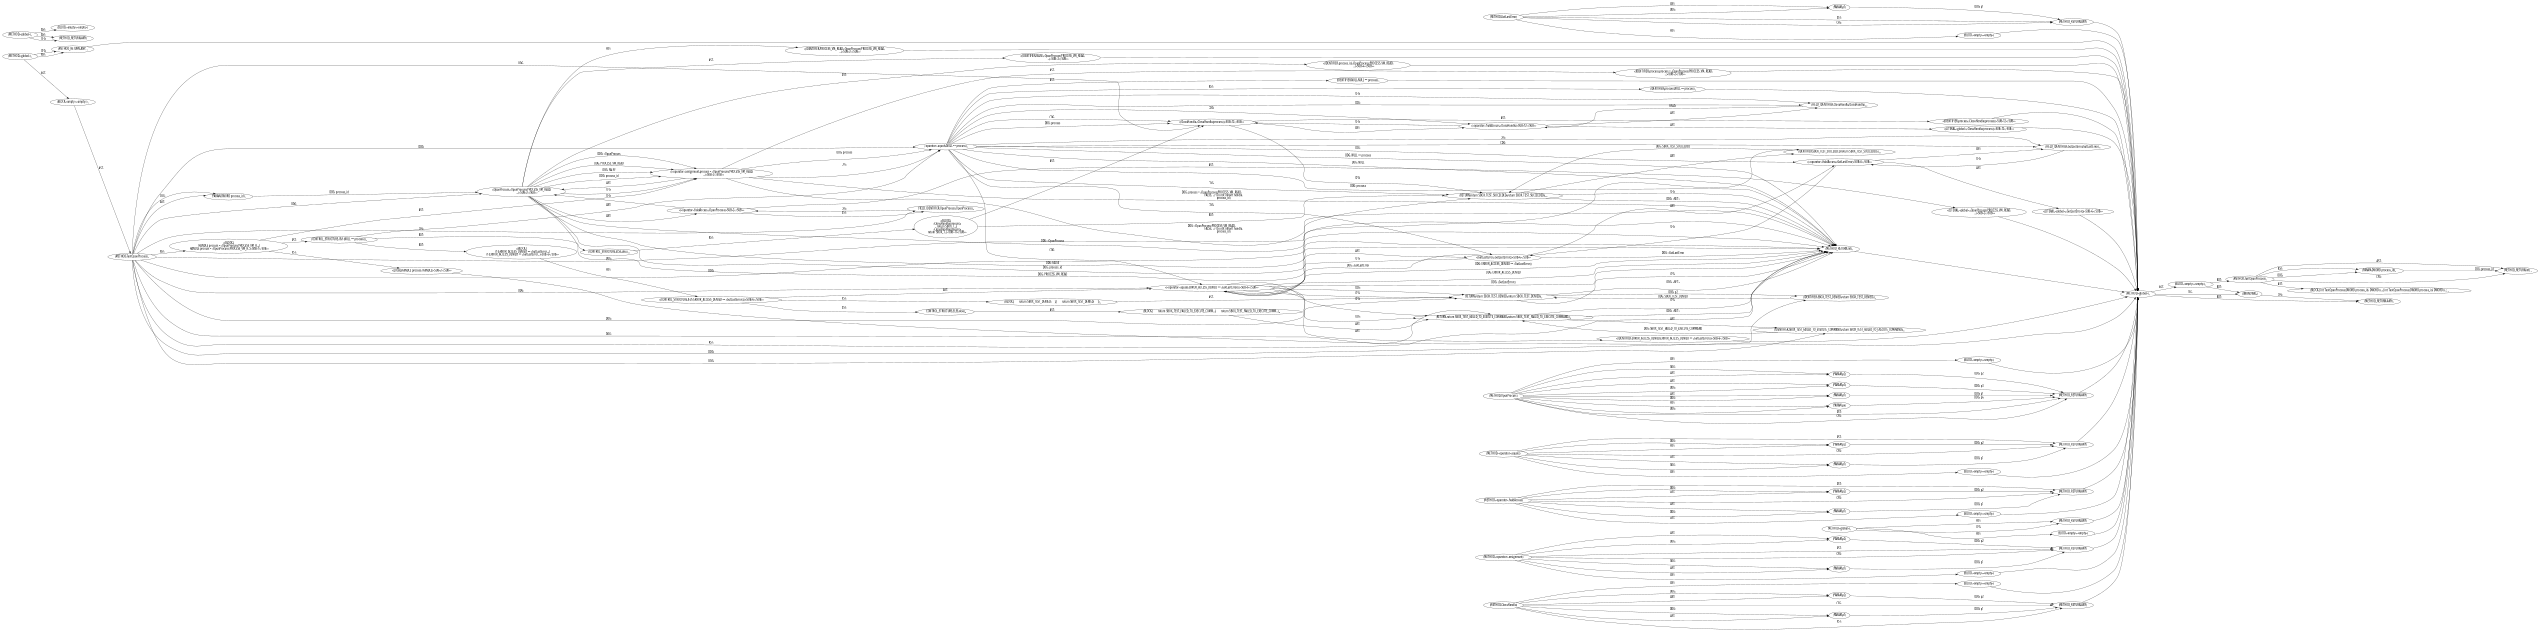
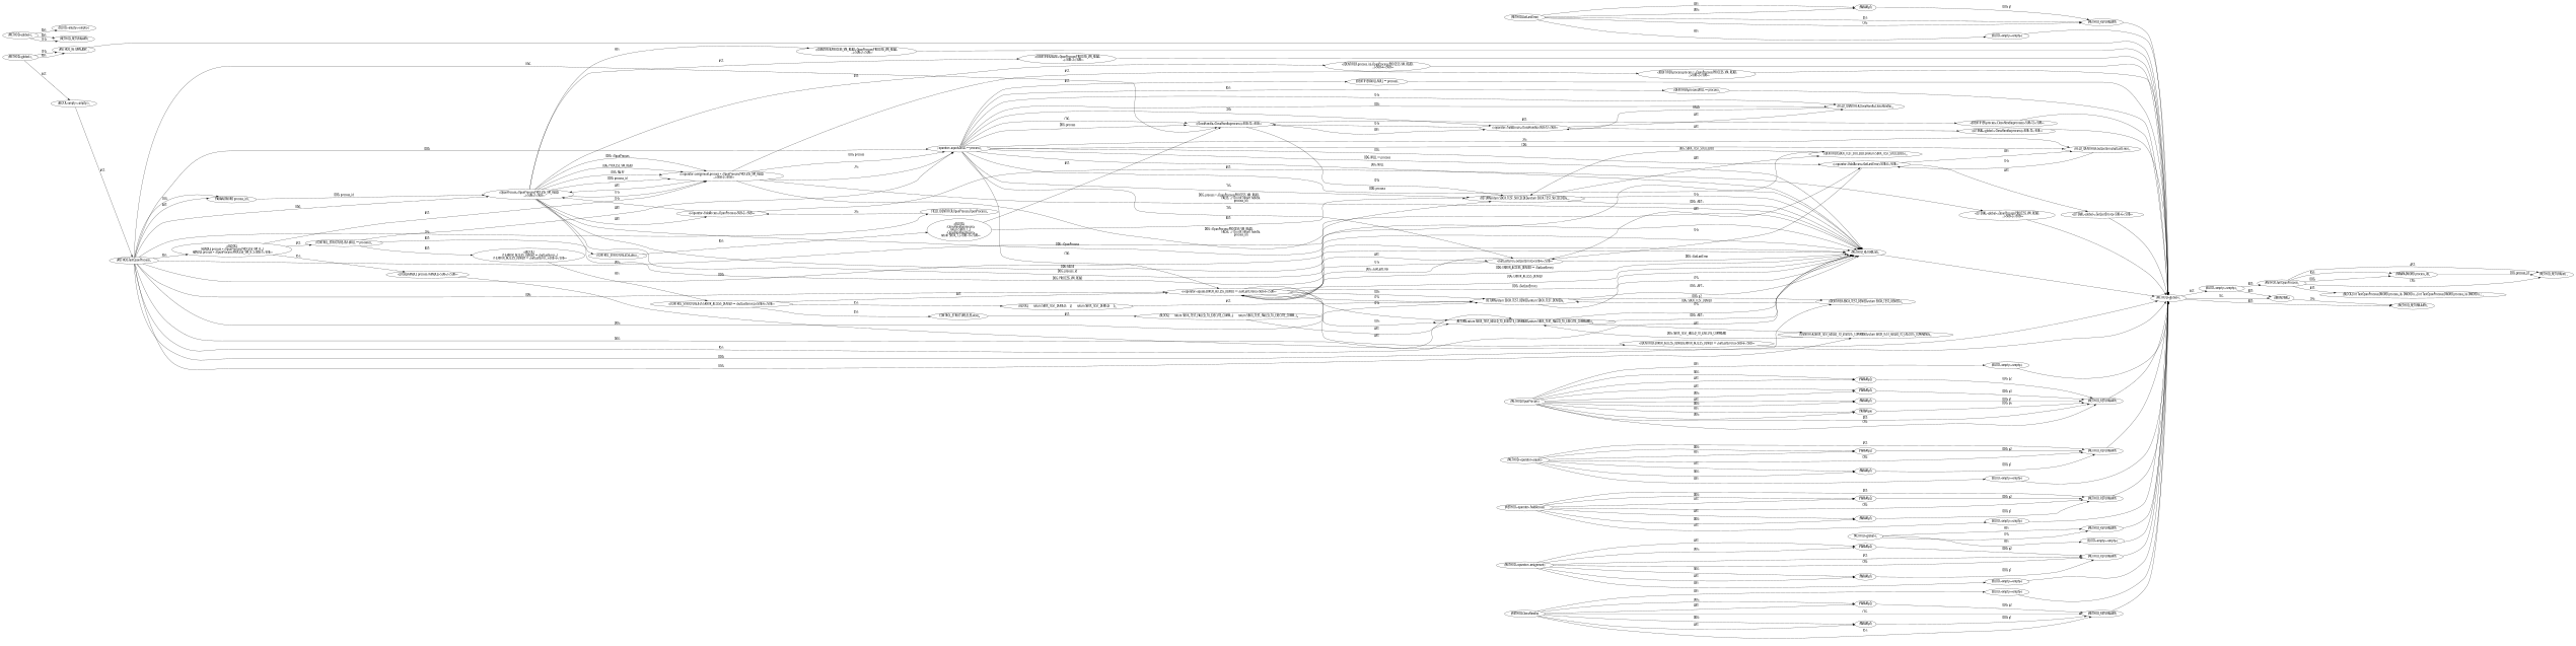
  digraph {
    fontname="Fira Sans"
    rankdir=LR
    node [fontname="Fira Sans"]
    edge [fontname="Fira Sans"]
    n1 [label=<(METHOD,GetLastError)>]
    n2 [label=<(PARAM,p1)>]
    n3 [label=<(BLOCK,&lt;empty&gt;,&lt;empty&gt;)>]
    n4 [label=<(METHOD_RETURN,ANY)>]
    n5 [label=<(METHOD,&lt;global&gt;)<SUB>1</SUB>>]
    n6 [label=<(BLOCK,&lt;empty&gt;,&lt;empty&gt;)<SUB>1</SUB>>]
    n7 [label=<(UNKNOWN,,)>]
    n8 [label=<(METHOD_RETURN,ANY)<SUB>1</SUB>>]
    n9 [label=<(METHOD,&lt;global&gt;)<SUB>1</SUB>>]
    n10 [label=<(BLOCK,&lt;empty&gt;,&lt;empty&gt;)<SUB>1</SUB>>]
    n11 [label=<(METHOD_RETURN,ANY)<SUB>1</SUB>>]
    n12 [label=<(METHOD,TestOpenProcess)<SUB>1</SUB>>]
    n13 [label=<(PARAM,DWORD process_id)<SUB>1</SUB>>]
    n14 [label="<(BLOCK,{\n  HANDLE process = ::OpenProcess(PROCESS_VM_R...,{\n  HANDLE process = ::OpenProcess(PROCESS_VM_R...)<SUB>1</SUB>>"]
    n15 [label="<(OpenProcess,::OpenProcess(PROCESS_VM_READ,\n                ...)<SUB>2</SUB>>"]
    n16 [label=<(FIELD_IDENTIFIER,OpenProcess,OpenProcess)<SUB>2</SUB>>]
    n17 [label=<(&lt;operator&gt;.equals,NULL == process)<SUB>5</SUB>>]
    n18 [label="<(&lt;operator&gt;.equals,ERROR_ACCESS_DENIED == ::GetLastError())<SUB>6</SUB>>"]
    n19 [label=<(RETURN,return SBOX_TEST_DENIED;,return SBOX_TEST_DENIED;)<SUB>7</SUB>>]
    n20 [label=<(IDENTIFIER,SBOX_TEST_DENIED,return SBOX_TEST_DENIED;)<SUB>7</SUB>>]
    n21 [label=<(RETURN,return SBOX_TEST_FAILED_TO_EXECUTE_COMMAND;,return SBOX_TEST_FAILED_TO_EXECUTE_COMMAND;)<SUB>9</SUB>>]
    n22 [label=<(IDENTIFIER,SBOX_TEST_FAILED_TO_EXECUTE_COMMAND,return SBOX_TEST_FAILED_TO_EXECUTE_COMMAND;)<SUB>9</SUB>>]
    n23 [label="<(CloseHandle,::CloseHandle(process))<SUB>12</SUB>>"]
    n24 [label=<(RETURN,return SBOX_TEST_SUCCEEDED;,return SBOX_TEST_SUCCEEDED;)<SUB>13</SUB>>]
    n25 [label=<(IDENTIFIER,SBOX_TEST_SUCCEEDED,return SBOX_TEST_SUCCEEDED;)<SUB>13</SUB>>]
    n26 [label=<(METHOD_RETURN,int)<SUB>1</SUB>>]
    n27 [label="<(LOCAL,HANDLE process: HANDLE)<SUB>2</SUB>>"]
    n28 [label="<(&lt;operator&gt;.assignment,process = ::OpenProcess(PROCESS_VM_READ,\n      ...)<SUB>2</SUB>>"]
    n29 [label=<(CONTROL_STRUCTURE,IF,if (NULL == process))<SUB>5</SUB>>]
    n30 [label="<(&lt;operator&gt;.fieldAccess,::OpenProcess)<SUB>2</SUB>>"]
    n31 [label="<(IDENTIFIER,PROCESS_VM_READ,::OpenProcess(PROCESS_VM_READ,\n                ...)<SUB>2</SUB>>"]
    n32 [label="<(IDENTIFIER,FALSE,::OpenProcess(PROCESS_VM_READ,\n                ...)<SUB>3</SUB>>"]
    n33 [label="<(IDENTIFIER,process_id,::OpenProcess(PROCESS_VM_READ,\n                ...)<SUB>4</SUB>>"]
    n34 [label=<(IDENTIFIER,NULL,NULL == process)<SUB>5</SUB>>]
    n35 [label=<(IDENTIFIER,process,NULL == process)<SUB>5</SUB>>]
    n36 [label="<(GetLastError,::GetLastError())<SUB>6</SUB>>"]
    n37 [label="<(&lt;operator&gt;.fieldAccess,::GetLastError)<SUB>6</SUB>>"]
    n38 [label=<(FIELD_IDENTIFIER,GetLastError,GetLastError)<SUB>6</SUB>>]
    n39 [label="<(&lt;operator&gt;.fieldAccess,::CloseHandle)<SUB>12</SUB>>"]
-   n40 [label=<(FIELD_IDENTIFIER,CloseHandle,CloseHandle)<SUB>22</SUB>>]
+   n40 [label=<(FIELD_IDENTIFIER,CloseHandle,CloseHandle)<SUB>12</SUB>>]
    n41 [label="<(IDENTIFIER,ERROR_ACCESS_DENIED,ERROR_ACCESS_DENIED == ::GetLastError())<SUB>6</SUB>>"]
    n42 [label="<(IDENTIFIER,process,::CloseHandle(process))<SUB>12</SUB>>"]
    n43 [label="<(IDENTIFIER,process,process = ::OpenProcess(PROCESS_VM_READ,\n      ...)<SUB>2</SUB>>"]
    n44 [label="<(BLOCK,{\n    if (ERROR_ACCESS_DENIED == ::GetLastError...,{\n    if (ERROR_ACCESS_DENIED == ::GetLastError...)<SUB>5</SUB>>"]
    n45 [label=<(CONTROL_STRUCTURE,ELSE,else)<SUB>11</SUB>>]
    n46 [label="<(LITERAL,&lt;global&gt;,::OpenProcess(PROCESS_VM_READ,\n                ...)<SUB>2</SUB>>"]
    n47 [label="<(CONTROL_STRUCTURE,IF,if (ERROR_ACCESS_DENIED == ::GetLastError()))<SUB>6</SUB>>"]
    n48 [label="<(BLOCK,{\n    ::CloseHandle(process);\n    return SBOX_T...,{\n    ::CloseHandle(process);\n    return SBOX_T...)<SUB>11</SUB>>"]
    n49 [label="<(LITERAL,&lt;global&gt;,::GetLastError())<SUB>6</SUB>>"]
    n50 [label="<(LITERAL,&lt;global&gt;,::CloseHandle(process))<SUB>12</SUB>>"]
    n51 [label=<(BLOCK,{       return SBOX_TEST_DENIED;     },{       return SBOX_TEST_DENIED;     })<SUB>6</SUB>>]
    n52 [label=<(CONTROL_STRUCTURE,ELSE,else)<SUB>8</SUB>>]
    n53 [label=<(BLOCK,{       return SBOX_TEST_FAILED_TO_EXECUTE_COMM...,{       return SBOX_TEST_FAILED_TO_EXECUTE_COMM...)<SUB>8</SUB>>]
    n54 [label=<(METHOD,OpenProcess)>]
    n55 [label=<(PARAM,p1)>]
    n56 [label=<(PARAM,p2)>]
    n57 [label=<(PARAM,p3)>]
    n58 [label=<(PARAM,p4)>]
    n59 [label=<(BLOCK,&lt;empty&gt;,&lt;empty&gt;)>]
    n60 [label=<(METHOD_RETURN,ANY)>]
    n61 [label=<(METHOD,&lt;operator&gt;.equals)>]
    n62 [label=<(PARAM,p1)>]
    n63 [label=<(PARAM,p2)>]
    n64 [label=<(BLOCK,&lt;empty&gt;,&lt;empty&gt;)>]
    n65 [label=<(METHOD_RETURN,ANY)>]
    n66 [label=<(METHOD,&lt;operator&gt;.fieldAccess)>]
    n67 [label=<(PARAM,p1)>]
    n68 [label=<(PARAM,p2)>]
    n69 [label=<(BLOCK,&lt;empty&gt;,&lt;empty&gt;)>]
    n70 [label=<(METHOD_RETURN,ANY)>]
    n71 [label=<(METHOD,&lt;operator&gt;.assignment)>]
    n72 [label=<(PARAM,p1)>]
    n73 [label=<(PARAM,p2)>]
    n74 [label=<(BLOCK,&lt;empty&gt;,&lt;empty&gt;)>]
    n75 [label=<(METHOD_RETURN,ANY)>]
    n76 [label=<(METHOD,&lt;global&gt;)<SUB>1</SUB>>]
    n77 [label=<(BLOCK,&lt;empty&gt;,&lt;empty&gt;)>]
    n78 [label=<(METHOD_RETURN,ANY)>]
    n79 [label=<(METHOD,CloseHandle)>]
    n80 [label=<(PARAM,p1)>]
    n81 [label=<(PARAM,p2)>]
    n82 [label=<(BLOCK,&lt;empty&gt;,&lt;empty&gt;)>]
    n83 [label=<(METHOD_RETURN,ANY)>]
    n84 [label=<(METHOD,TestOpenProcess)<SUB>1</SUB>>]
    n85 [label=<(PARAM,DWORD process_id)<SUB>1</SUB>>]
    n86 [label=<(BLOCK,{ int TestOpenProcess(DWORD process_id, DWORD a...,{ int TestOpenProcess(DWORD process_id, DWORD a...)<SUB>1</SUB>>]
    n87 [label=<(METHOD_RETURN,int)<SUB>1</SUB>>]
    n88 [label=<(METHOD,&lt;global&gt;)<SUB>1</SUB>>]
    n89 [label=<(BLOCK,&lt;empty&gt;,&lt;empty&gt;)>]
    n90 [label=<(METHOD_RETURN,ANY)>]
    n1 -> n2 [label="AST: "]
    n1 -> n2 [label="DDG: "]
    n1 -> n3 [label="AST: "]
    n1 -> n4 [label="AST: "]
    n1 -> n4 [label="CFG: "]
    n2 -> n4 [label="DDG: p1"]
    n3 -> n5
    n4 -> n5
    n5 -> n6 [label="AST: "]
    n5 -> n7 [label="CFG: "]
    n5 -> n8 [label="AST: "]
    n6 -> n7 [label="AST: "]
    n6 -> n84 [label="AST: "]
    n7 -> n8 [label="CFG: "]
    n9 -> n10 [label="AST: "]
    n9 -> n11 [label="AST: "]
    n9 -> n11 [label="CFG: "]
    n10 -> n12 [label="AST: "]
    n11 -> n5
    n12 -> n13 [label="AST: "]
    n12 -> n13 [label="DDG: "]
    n12 -> n14 [label="AST: "]
    n12 -> n15 [label="DDG: "]
    n12 -> n16 [label="CFG: "]
    n12 -> n17 [label="DDG: "]
    n12 -> n18 [label="DDG: "]
    n12 -> n19 [label="DDG: "]
    n12 -> n20 [label="DDG: "]
    n12 -> n21 [label="DDG: "]
    n12 -> n22 [label="DDG: "]
    n12 -> n23 [label="DDG: "]
    n12 -> n24 [label="DDG: "]
    n12 -> n25 [label="DDG: "]
    n12 -> n26 [label="AST: "]
    n13 -> n15 [label="DDG: process_id"]
    n14 -> n27 [label="AST: "]
    n14 -> n28 [label="AST: "]
    n14 -> n29 [label="AST: "]
    n15 -> n26 [label="DDG: ::OpenProcess"]
    n15 -> n26 [label="DDG: FALSE"]
    n15 -> n26 [label="DDG: process_id"]
    n15 -> n26 [label="DDG: PROCESS_VM_READ"]
    n15 -> n28 [label="CFG: "]
    n15 -> n28 [label="DDG: ::OpenProcess"]
    n15 -> n28 [label="DDG: PROCESS_VM_READ"]
    n15 -> n28 [label="DDG: FALSE"]
    n15 -> n28 [label="DDG: process_id"]
    n15 -> n30 [label="AST: "]
    n15 -> n31 [label="AST: "]
    n15 -> n32 [label="AST: "]
    n15 -> n33 [label="AST: "]
    n16 -> n30 [label="CFG: "]
    n17 -> n18 [label="CDG: "]
    n17 -> n23 [label="DDG: process"]
    n17 -> n23 [label="CDG: "]
    n17 -> n24 [label="CDG: "]
    n17 -> n26 [label="DDG: process"]
    n17 -> n26 [label="DDG: NULL == process"]
    n17 -> n26 [label="DDG: NULL"]
    n17 -> n34 [label="AST: "]
    n17 -> n35 [label="AST: "]
    n17 -> n36 [label="CDG: "]
    n17 -> n37 [label="CDG: "]
    n17 -> n38 [label="CFG: "]
    n17 -> n38 [label="CDG: "]
    n17 -> n39 [label="CDG: "]
    n17 -> n40 [label="CFG: "]
    n17 -> n40 [label="CDG: "]
    n18 -> n19 [label="CFG: "]
    n18 -> n19 [label="CDG: "]
    n18 -> n21 [label="CFG: "]
    n18 -> n21 [label="CDG: "]
    n18 -> n26 [label="DDG: ::GetLastError()"]
    n18 -> n26 [label="DDG: ERROR_ACCESS_DENIED == ::GetLastError()"]
    n18 -> n26 [label="DDG: ERROR_ACCESS_DENIED"]
    n18 -> n36 [label="AST: "]
    n18 -> n41 [label="AST: "]
    n19 -> n20 [label="DDG: p2"]
    n19 -> n26 [label="CFG: "]
    n19 -> n26 [label="DDG: &lt;RET&gt;"]
    n20 -> n19 [label="DDG: SBOX_TEST_DENIED"]
    n21 -> n22 [label="AST: "]
    n21 -> n26 [label="CFG: "]
    n21 -> n26 [label="DDG: &lt;RET&gt;"]
    n22 -> n21 [label="DDG: SBOX_TEST_FAILED_TO_EXECUTE_COMMAND"]
    n23 -> n24 [label="CFG: "]
    n23 -> n39 [label="AST: "]
    n23 -> n42 [label="AST: "]
    n24 -> n25 [label="AST: "]
    n24 -> n26 [label="CFG: "]
    n24 -> n26 [label="DDG: &lt;RET&gt;"]
    n25 -> n24 [label="DDG: SBOX_TEST_SUCCEEDED"]
    n26 -> n5
    n27 -> n5
    n28 -> n15 [label="AST: "]
    n28 -> n17 [label="CFG: "]
    n28 -> n17 [label="DDG: process"]
    n28 -> n26 [label="DDG: ::OpenProcess(PROCESS_VM_READ,\n                                  FALSE,  // Do not inherit handle.\n                                  process_id)"]
    n28 -> n26 [label="DDG: process = ::OpenProcess(PROCESS_VM_READ,\n                                  FALSE,  // Do not inherit handle.\n                                  process_id)"]
    n28 -> n43 [label="AST: "]
    n29 -> n17 [label="AST: "]
    n29 -> n44 [label="AST: "]
    n29 -> n45 [label="AST: "]
    n30 -> n15 [label="CFG: "]
-   n30 -> n16 [label="AST: "]
    n30 -> n46 [label="AST: "]
    n31 -> n5
    n32 -> n5
    n33 -> n5
    n34 -> n5
    n35 -> n5
    n36 -> n18 [label="CFG: "]
    n36 -> n18 [label="DDG: ::GetLastError"]
    n36 -> n26 [label="DDG: ::GetLastError"]
    n36 -> n37 [label="AST: "]
    n37 -> n36 [label="CFG: "]
    n37 -> n38 [label="AST: "]
    n37 -> n49 [label="AST: "]
    n38 -> n37 [label="CFG: "]
    n39 -> n23 [label="CFG: "]
    n39 -> n40 [label="AST: "]
    n39 -> n50 [label="AST: "]
    n40 -> n39 [label="READ: "]
    n41 -> n5
    n42 -> n5
    n43 -> n5
    n44 -> n47 [label="AST: "]
    n45 -> n48 [label="AST: "]
    n46 -> n5
    n47 -> n18 [label="AST: "]
    n47 -> n51 [label="AST: "]
    n47 -> n52 [label="AST: "]
    n48 -> n23 [label="AST: "]
    n48 -> n24 [label="AST: "]
    n49 -> n5
    n50 -> n5
    n51 -> n19 [label="AST: "]
    n52 -> n53 [label="AST: "]
    n53 -> n21 [label="AST: "]
    n54 -> n55 [label="AST: "]
    n54 -> n55 [label="DDG: "]
    n54 -> n56 [label="AST: "]
    n54 -> n56 [label="DDG: "]
    n54 -> n57 [label="AST: "]
    n54 -> n57 [label="DDG: "]
    n54 -> n58 [label="AST: "]
    n54 -> n58 [label="DDG: "]
    n54 -> n59 [label="AST: "]
    n54 -> n60 [label="AST: "]
    n54 -> n60 [label="CFG: "]
    n55 -> n60 [label="DDG: p1"]
    n56 -> n60 [label="DDG: p2"]
    n57 -> n60 [label="DDG: p3"]
    n58 -> n60 [label="DDG: p4"]
    n59 -> n5
    n60 -> n5
    n61 -> n62 [label="AST: "]
    n61 -> n62 [label="DDG: "]
    n61 -> n63 [label="AST: "]
    n61 -> n63 [label="DDG: "]
    n61 -> n64 [label="AST: "]
    n61 -> n65 [label="AST: "]
    n61 -> n65 [label="CFG: "]
    n62 -> n65 [label="DDG: p1"]
    n63 -> n65 [label="DDG: p2"]
    n64 -> n5
    n65 -> n5
    n66 -> n67 [label="AST: "]
    n66 -> n67 [label="DDG: "]
    n66 -> n68 [label="AST: "]
    n66 -> n68 [label="DDG: "]
    n66 -> n69 [label="AST: "]
    n66 -> n70 [label="AST: "]
    n66 -> n70 [label="CFG: "]
    n67 -> n70 [label="DDG: p1"]
    n68 -> n70 [label="DDG: p2"]
    n69 -> n5
    n70 -> n5
    n71 -> n72 [label="AST: "]
    n71 -> n72 [label="DDG: "]
    n71 -> n73 [label="AST: "]
    n71 -> n73 [label="DDG: "]
    n71 -> n74 [label="AST: "]
    n71 -> n75 [label="AST: "]
    n71 -> n75 [label="CFG: "]
    n72 -> n75 [label="DDG: p1"]
    n73 -> n75 [label="DDG: p2"]
    n74 -> n5
    n75 -> n5
    n76 -> n77 [label="AST: "]
    n76 -> n78 [label="AST: "]
    n76 -> n78 [label="CFG: "]
    n77 -> n5
    n78 -> n5
    n79 -> n80 [label="AST: "]
    n79 -> n80 [label="DDG: "]
    n79 -> n81 [label="AST: "]
    n79 -> n81 [label="DDG: "]
    n79 -> n82 [label="AST: "]
    n79 -> n83 [label="AST: "]
    n79 -> n83 [label="CFG: "]
    n80 -> n83 [label="DDG: p1"]
    n81 -> n83 [label="DDG: p2"]
    n82 -> n5
    n83 -> n5
    n84 -> n85 [label="AST: "]
    n84 -> n85 [label="DDG: "]
    n84 -> n86 [label="AST: "]
    n84 -> n87 [label="AST: "]
    n84 -> n87 [label="CFG: "]
    n85 -> n87 [label="DDG: process_id"]
    n88 -> n89 [label="AST: "]
    n88 -> n90 [label="AST: "]
    n88 -> n90 [label="CFG: "]
  }
